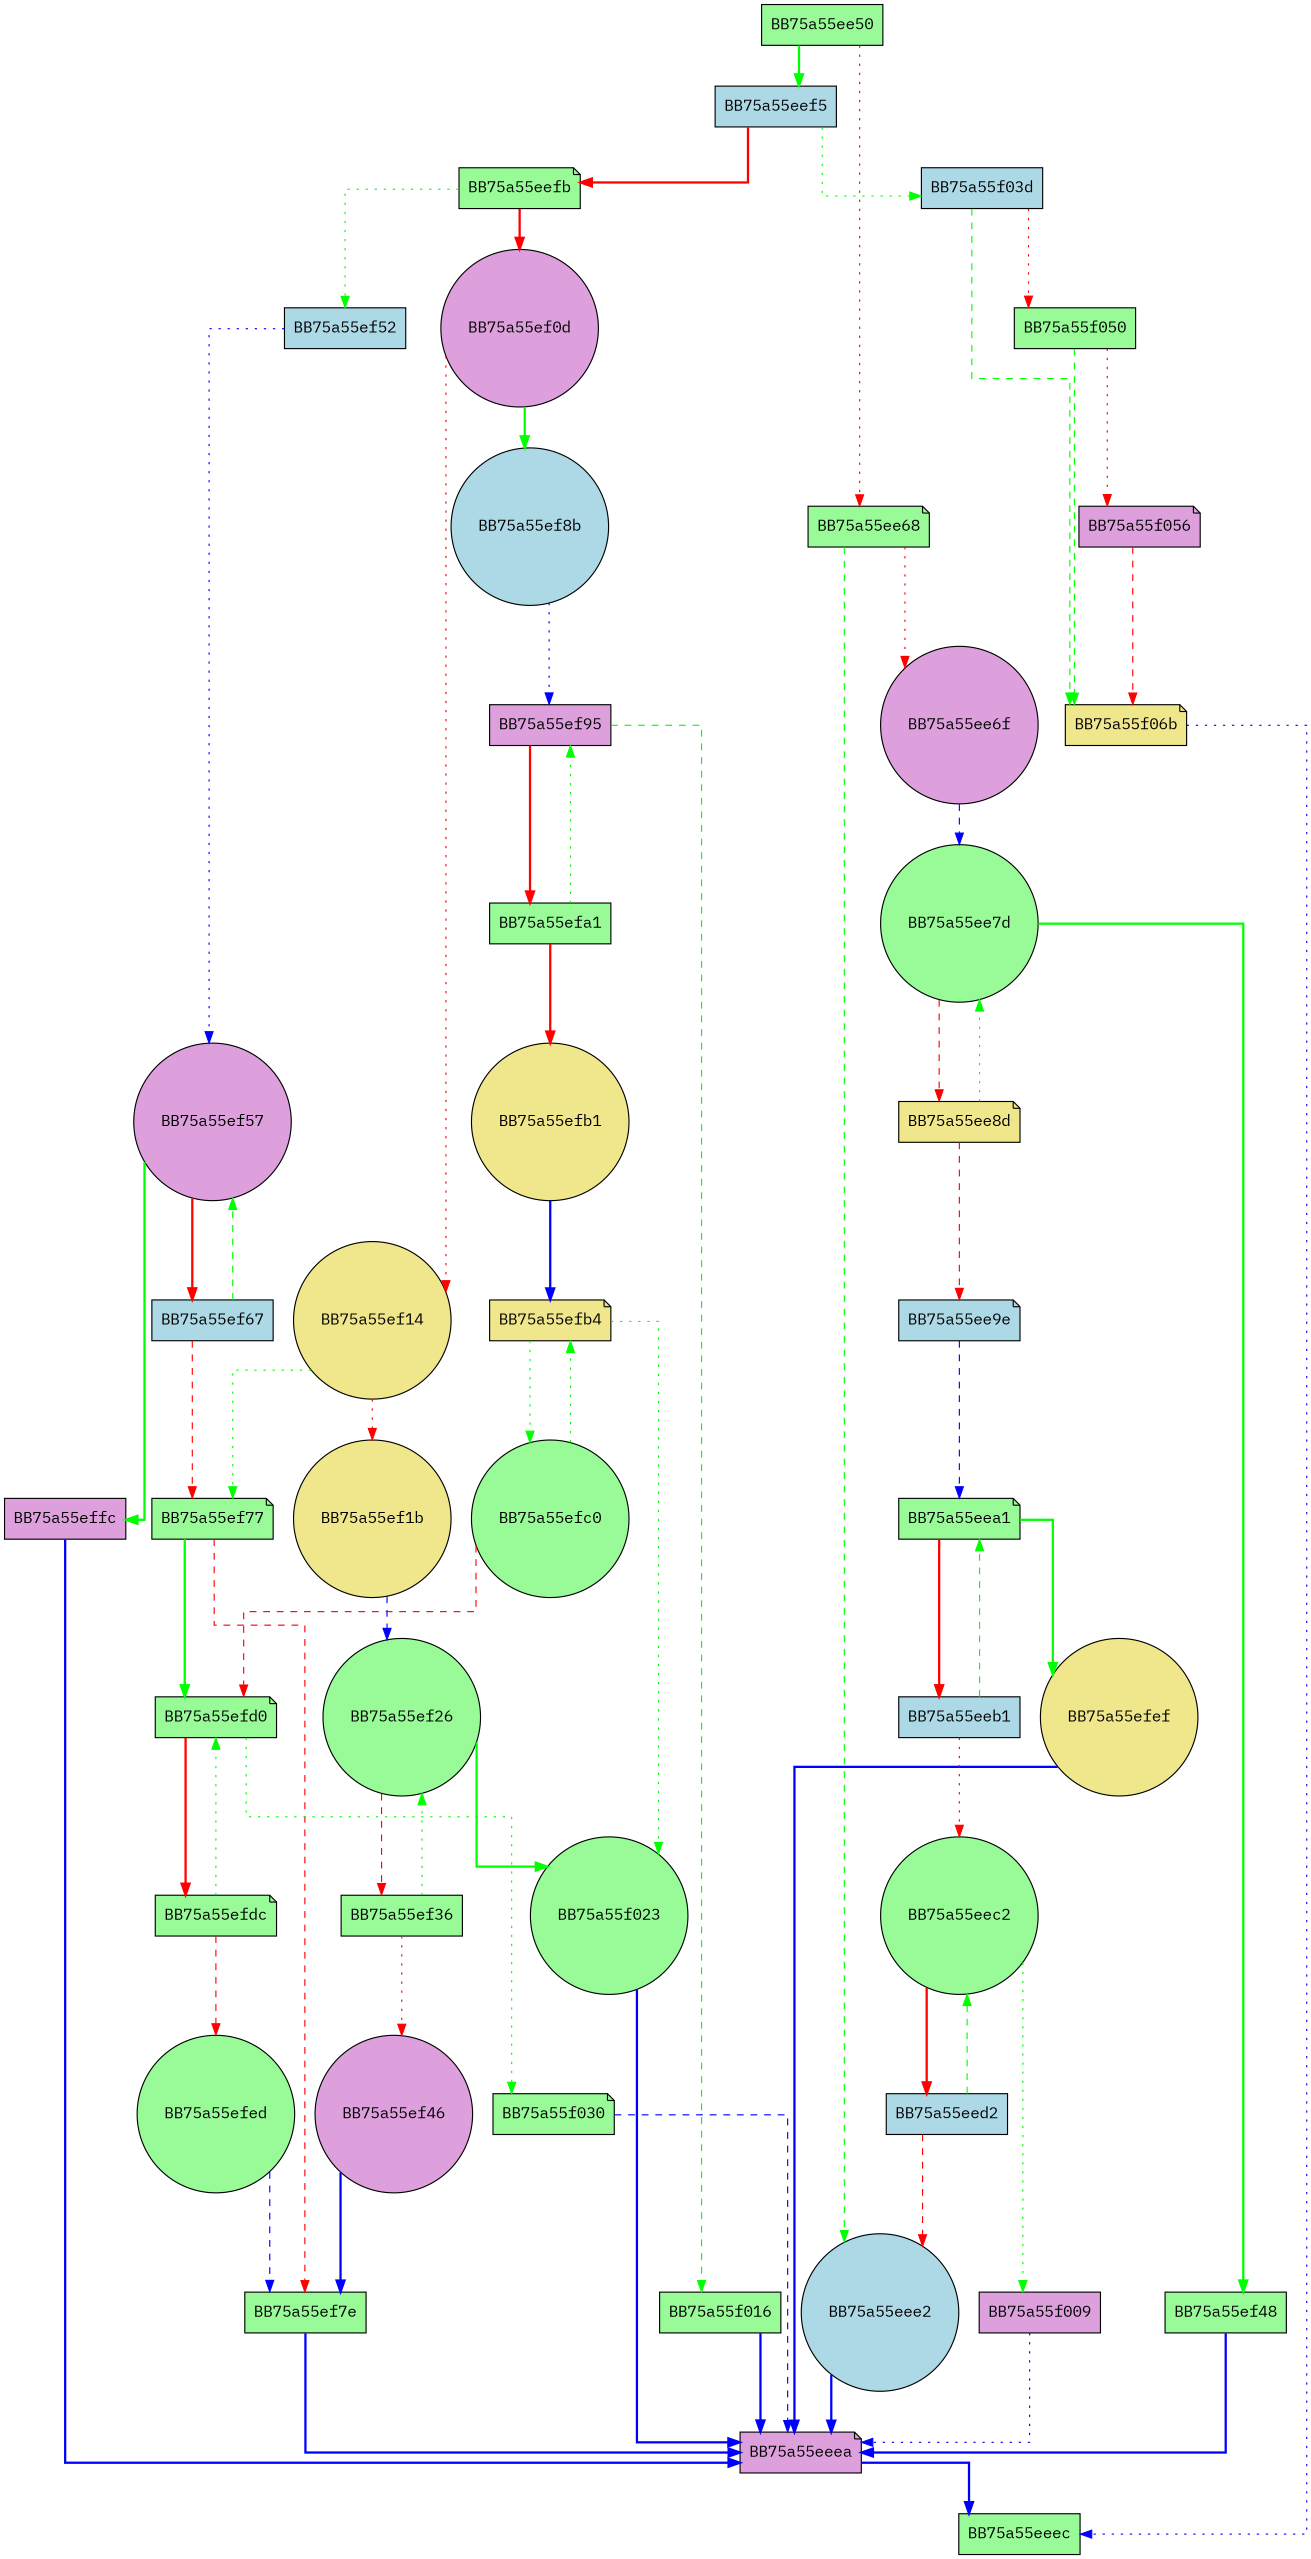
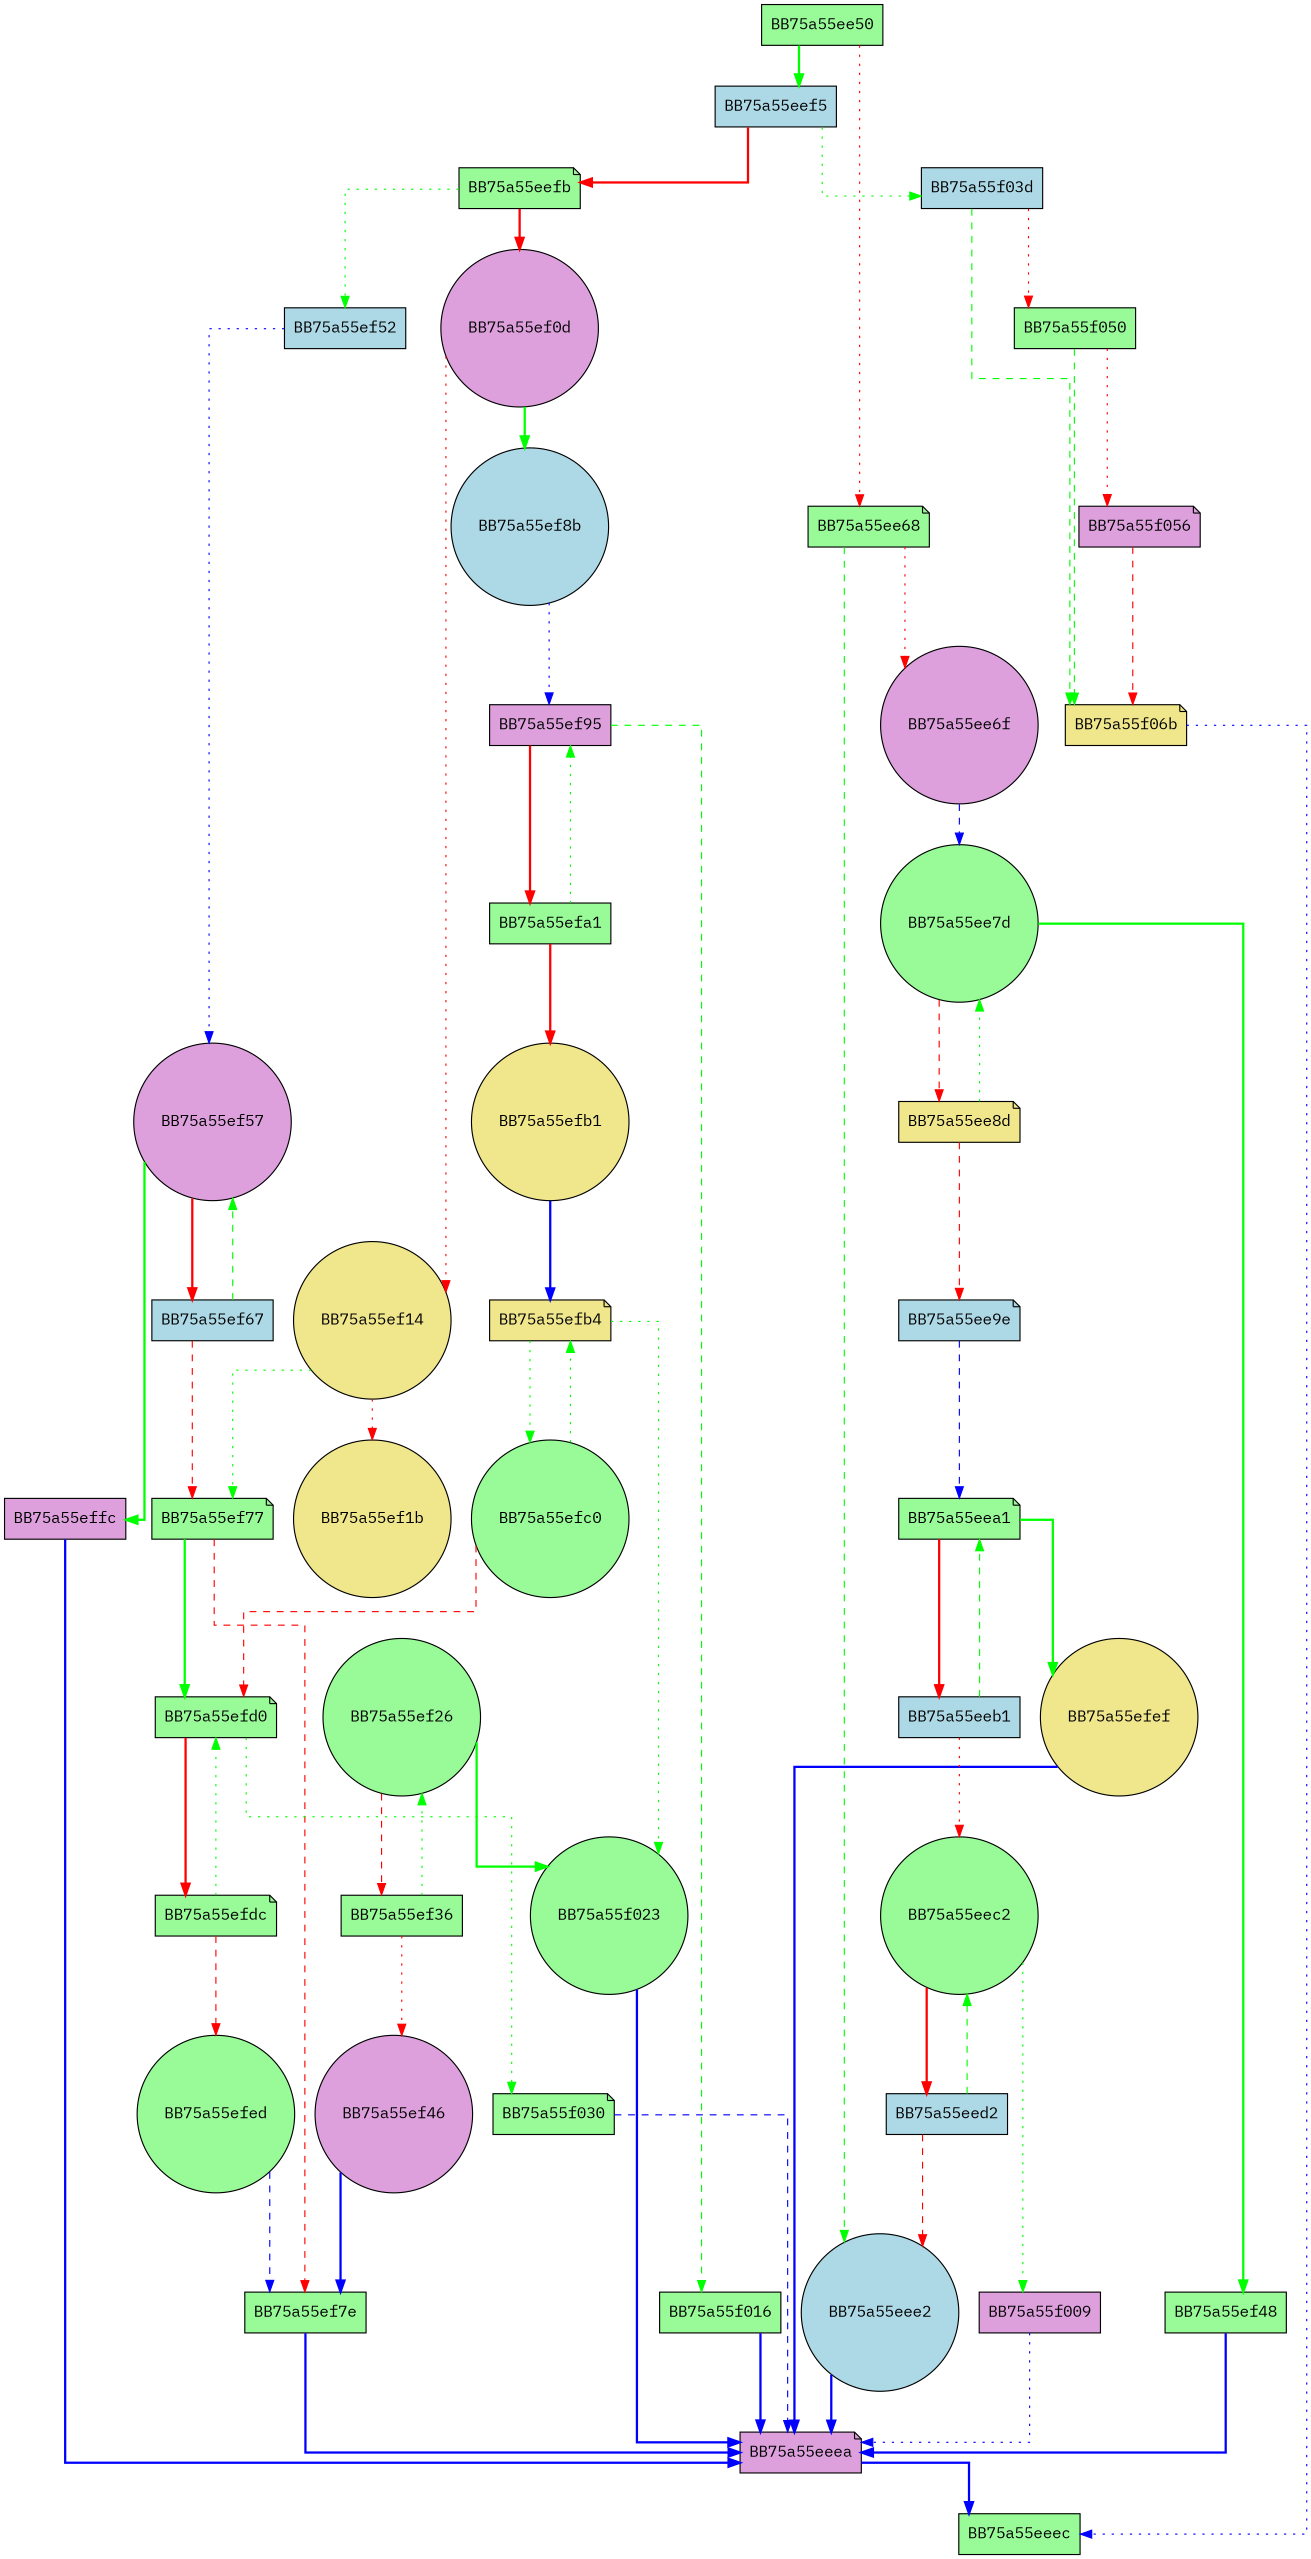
  digraph {
    fontname="IBM Plex Mono"
    splines=ortho
    node [fillcolor=palegreen fontname="IBM Plex Mono" shape=box style=filled]
    edge [color=green fontname="IBM Plex Mono" style=bold]
    n1 [fillcolor=lightblue label=BB75a55eef5]
    BB75a55ee50
    BB75a55ee68 [shape=note]
    BB75a55f03d [fillcolor=lightblue]
    BB75a55eefb [shape=note]
    BB75a55eee2 [fillcolor=lightblue shape=circle]
    BB75a55ee6f [fillcolor=plum shape=circle]
    BB75a55f06b [fillcolor=khaki shape=note]
    BB75a55f050
    BB75a55ef52 [fillcolor=lightblue]
    BB75a55ef0d [fillcolor=plum shape=circle]
    BB75a55eeea [fillcolor=plum shape=note]
    BB75a55ee7d [shape=circle]
    BB75a55eeec
    BB75a55ef48
    BB75a55ee8d [fillcolor=khaki shape=note]
    BB75a55ee9e [fillcolor=lightblue shape=note]
    BB75a55eea1 [shape=note]
    BB75a55efef [fillcolor=khaki shape=circle]
    BB75a55eeb1 [fillcolor=lightblue]
    BB75a55eec2 [shape=circle]
    BB75a55f009 [fillcolor=plum]
    BB75a55eed2 [fillcolor=lightblue]
    BB75a55f056 [fillcolor=plum shape=note]
    BB75a55ef57 [fillcolor=plum shape=circle]
    BB75a55ef8b [fillcolor=lightblue shape=circle]
    BB75a55ef14 [fillcolor=khaki shape=circle]
    BB75a55effc [fillcolor=plum]
    BB75a55ef67 [fillcolor=lightblue]
    BB75a55ef95 [fillcolor=plum]
    BB75a55ef77 [shape=note]
    BB75a55ef1b [fillcolor=khaki shape=circle]
    BB75a55f016
    BB75a55efa1
    BB75a55ef7e
    BB75a55efd0 [shape=note]
    BB75a55ef26 [shape=circle]
    BB75a55f030 [shape=note]
    BB75a55efdc [shape=note]
    BB75a55f023 [shape=circle]
    BB75a55ef36
    BB75a55ef46 [fillcolor=plum shape=circle]
    BB75a55efed [shape=circle]
    BB75a55efb1 [fillcolor=khaki shape=circle]
    BB75a55efb4 [fillcolor=khaki shape=note]
    BB75a55efc0 [shape=circle]
    n1 -> BB75a55f03d [style=dotted]
    n1 -> BB75a55eefb [color=red]
    BB75a55ee50 -> n1
    BB75a55ee50 -> BB75a55ee68 [color=red style=dotted]
    BB75a55ee68 -> BB75a55eee2 [style=dashed]
    BB75a55ee68 -> BB75a55ee6f [color=red style=dotted]
    BB75a55f03d -> BB75a55f06b [style=dashed]
    BB75a55f03d -> BB75a55f050 [color=red style=dotted]
    BB75a55eefb -> BB75a55ef52 [style=dotted]
    BB75a55eefb -> BB75a55ef0d [color=red]
    BB75a55eee2 -> BB75a55eeea [color=blue]
    BB75a55ee6f -> BB75a55ee7d [color=blue style=dashed]
    BB75a55f06b -> BB75a55eeec [color=blue style=dotted]
    BB75a55f050 -> BB75a55f06b [style=dashed]
    BB75a55f050 -> BB75a55f056 [color=red style=dotted]
    BB75a55ef52 -> BB75a55ef57 [color=blue style=dotted]
    BB75a55ef0d -> BB75a55ef8b
    BB75a55ef0d -> BB75a55ef14 [color=red style=dotted]
    BB75a55eeea -> BB75a55eeec [color=blue]
    BB75a55ee7d -> BB75a55ef48
    BB75a55ee7d -> BB75a55ee8d [color=red style=dashed]
    BB75a55ef48 -> BB75a55eeea [color=blue]
    BB75a55ee8d -> BB75a55ee7d [style=dotted]
    BB75a55ee8d -> BB75a55ee9e [color=red style=dashed]
    BB75a55ee9e -> BB75a55eea1 [color=blue style=dashed]
    BB75a55eea1 -> BB75a55efef
    BB75a55eea1 -> BB75a55eeb1 [color=red]
    BB75a55efef -> BB75a55eeea [color=blue]
    BB75a55eeb1 -> BB75a55eea1 [style=dashed]
    BB75a55eeb1 -> BB75a55eec2 [color=red style=dotted]
    BB75a55eec2 -> BB75a55f009 [style=dotted]
    BB75a55eec2 -> BB75a55eed2 [color=red]
    BB75a55f009 -> BB75a55eeea [color=blue style=dotted]
    BB75a55eed2 -> BB75a55eee2 [color=red style=dashed]
    BB75a55eed2 -> BB75a55eec2 [style=dashed]
    BB75a55f056 -> BB75a55f06b [color=red style=dashed]
    BB75a55ef57 -> BB75a55effc
    BB75a55ef57 -> BB75a55ef67 [color=red]
    BB75a55ef8b -> BB75a55ef95 [color=blue style=dotted]
    BB75a55ef14 -> BB75a55ef77 [style=dotted]
    BB75a55ef14 -> BB75a55ef1b [color=red style=dotted]
    BB75a55effc -> BB75a55eeea [color=blue]
    BB75a55ef67 -> BB75a55ef57 [style=dashed]
    BB75a55ef67 -> BB75a55ef77 [color=red style=dashed]
    BB75a55ef95 -> BB75a55f016 [style=dashed]
    BB75a55ef95 -> BB75a55efa1 [color=red]
    BB75a55ef77 -> BB75a55ef7e [color=red style=dashed]
    BB75a55ef77 -> BB75a55efd0
-   BB75a55ef1b -> BB75a55ef26 [color=blue style=dashed]
    BB75a55f016 -> BB75a55eeea [color=blue]
    BB75a55efa1 -> BB75a55ef95 [style=dotted]
    BB75a55efa1 -> BB75a55efb1 [color=red]
    BB75a55ef7e -> BB75a55eeea [color=blue]
    BB75a55efd0 -> BB75a55f030 [style=dotted]
    BB75a55efd0 -> BB75a55efdc [color=red]
    BB75a55ef26 -> BB75a55f023
    BB75a55ef26 -> BB75a55ef36 [color=red style=dashed]
    BB75a55f030 -> BB75a55eeea [color=blue style=dashed]
    BB75a55efdc -> BB75a55efd0 [style=dotted]
    BB75a55efdc -> BB75a55efed [color=red style=dashed]
    BB75a55f023 -> BB75a55eeea [color=blue]
    BB75a55ef36 -> BB75a55ef26 [style=dotted]
    BB75a55ef36 -> BB75a55ef46 [color=red style=dotted]
    BB75a55ef46 -> BB75a55ef7e [color=blue]
    BB75a55efed -> BB75a55ef7e [color=blue style=dashed]
    BB75a55efb1 -> BB75a55efb4 [color=blue]
    BB75a55efb4 -> BB75a55f023 [style=dotted]
    BB75a55efb4 -> BB75a55efc0 [style=dotted]
    BB75a55efc0 -> BB75a55efd0 [color=red style=dashed]
    BB75a55efc0 -> BB75a55efb4 [style=dotted]
  }
